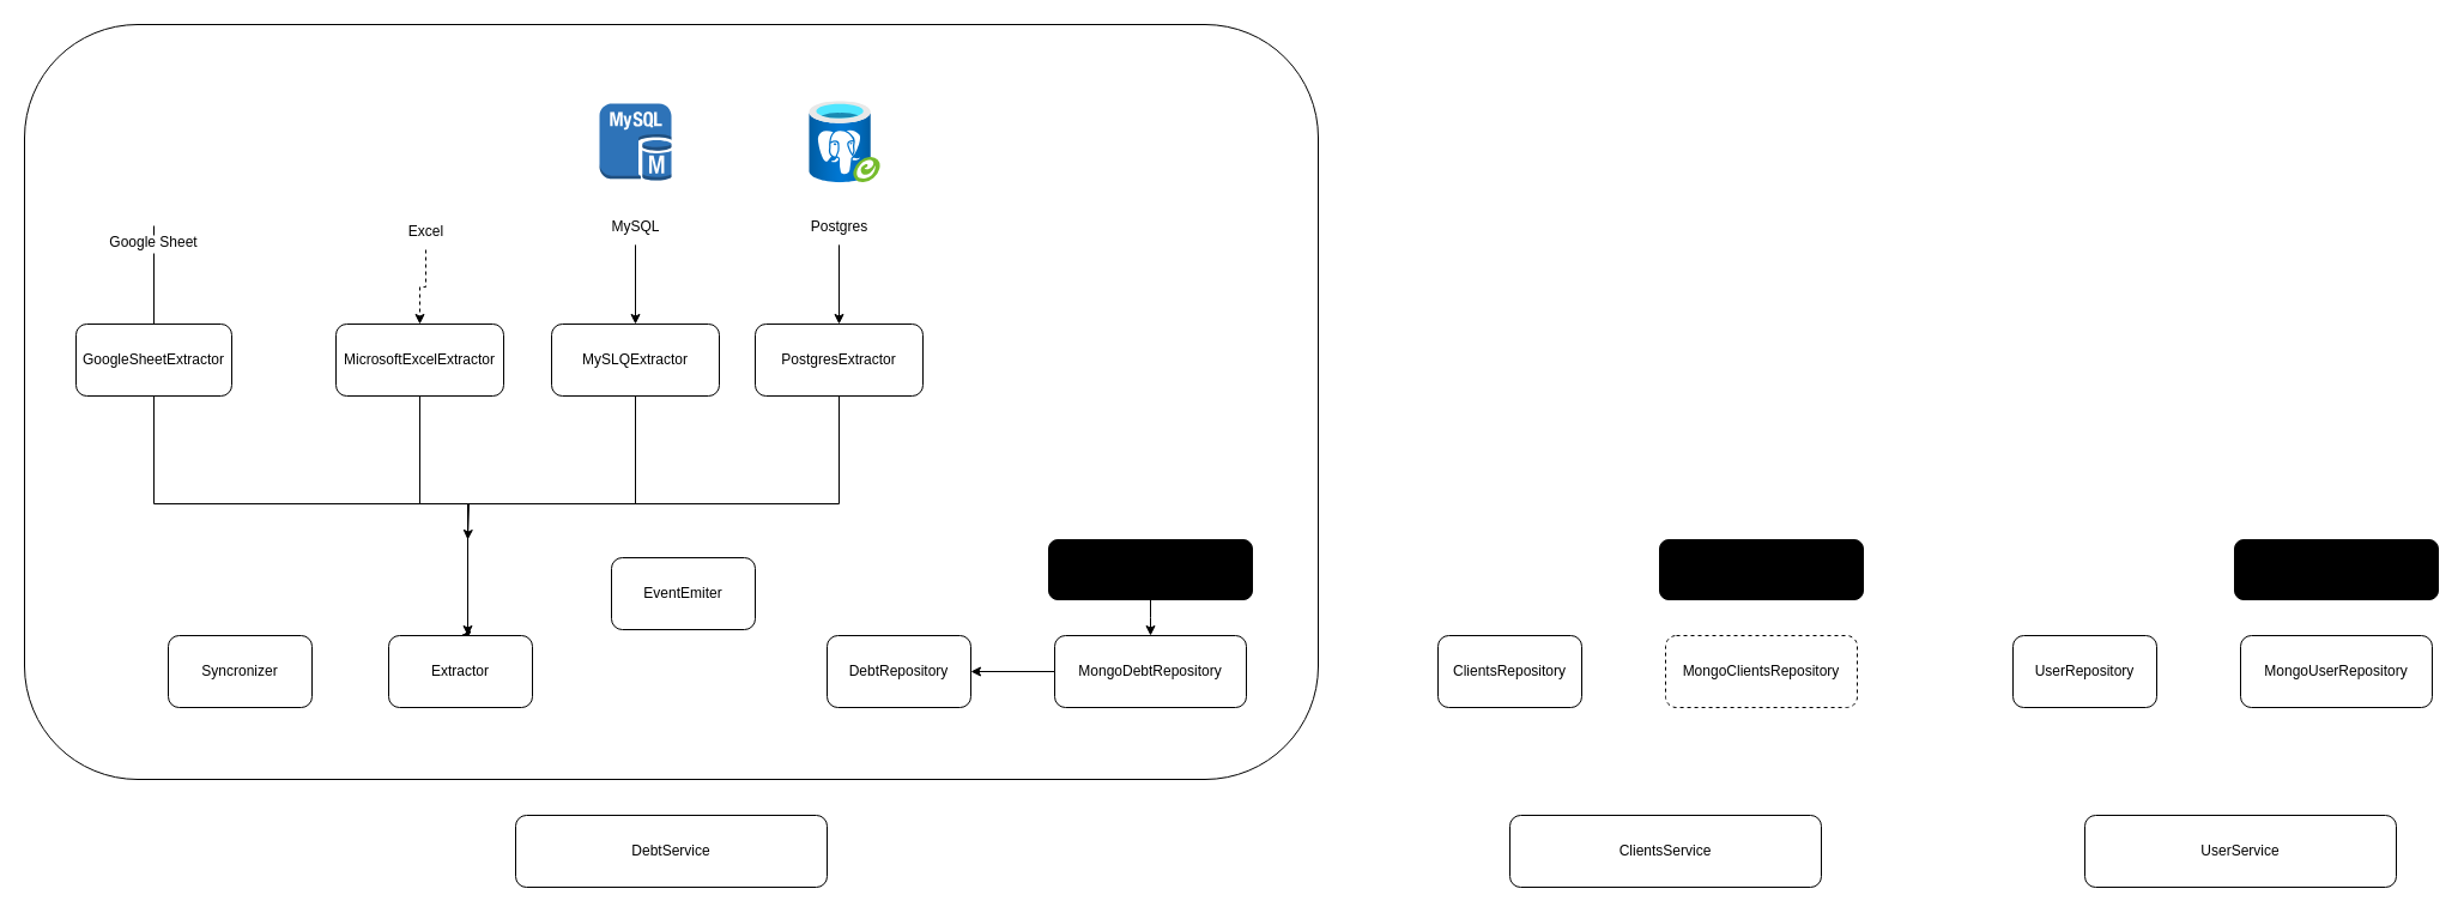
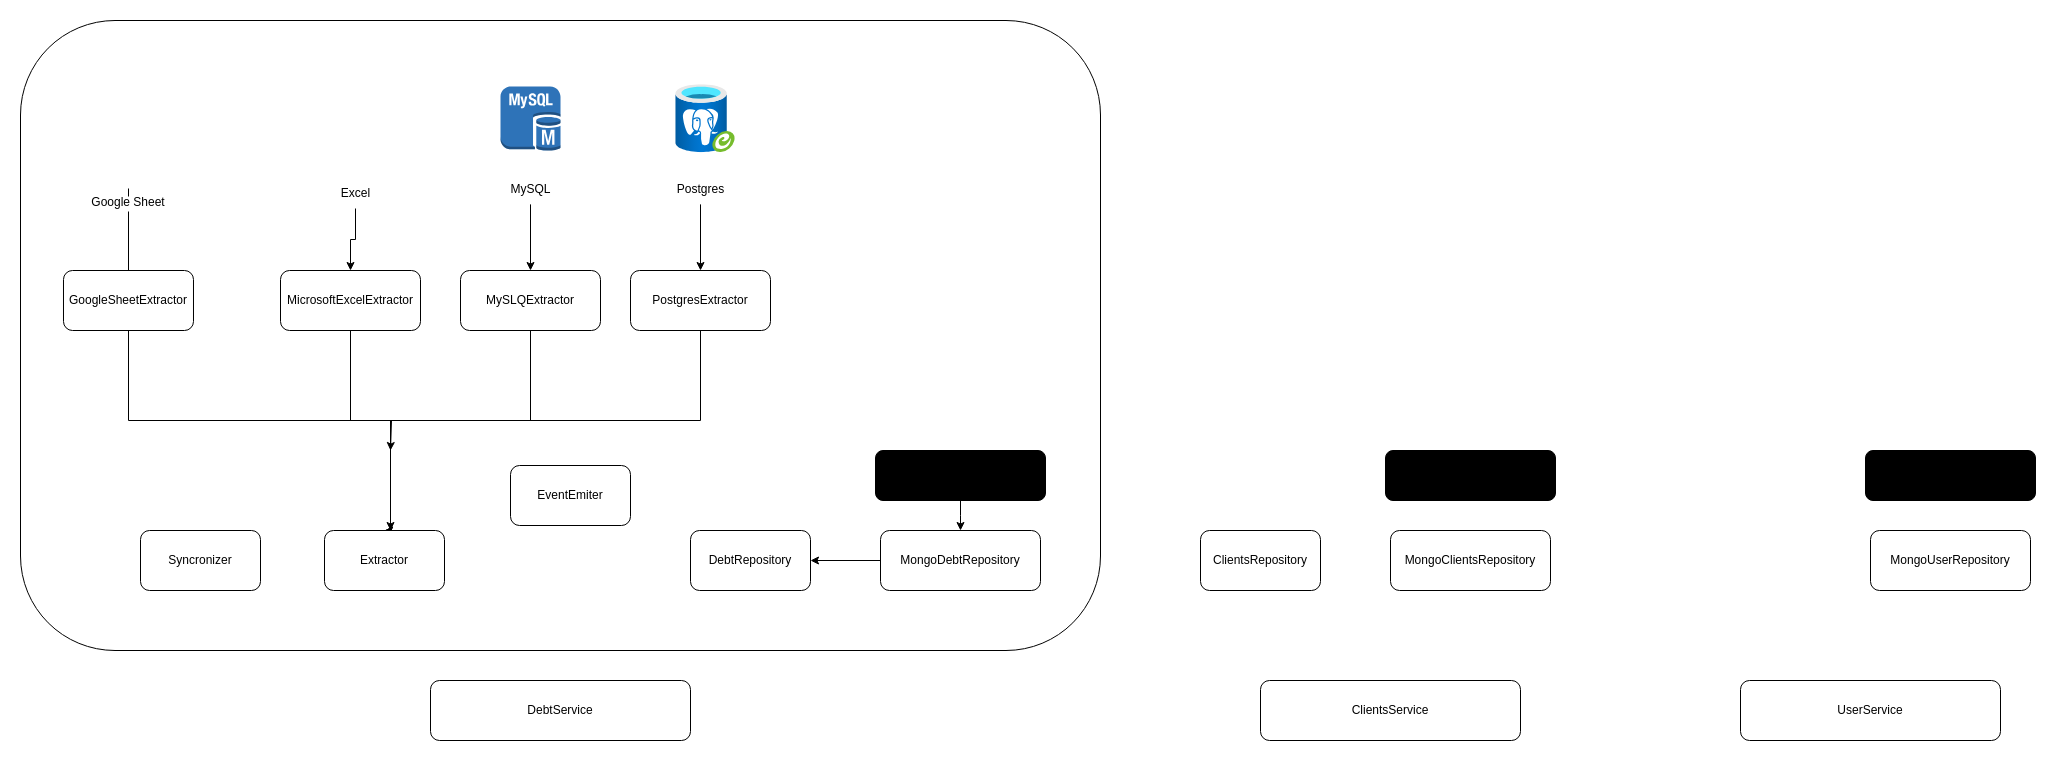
  <mxCell id="0" />
  <mxCell id="1" parent="0" />
  <mxCell id="2" value="" style="rounded=1;whiteSpace=wrap;html=1;" vertex="1" parent="1"><mxGeometry x="20" y="20" width="1080" height="630" as="geometry" /></mxCell>
  <mxCell id="3" value="" style="edgeStyle=orthogonalEdgeStyle;rounded=0;orthogonalLoop=1;jettySize=auto;html=1;endArrow=none;" edge="1" parent="1" source="4" target="9"><mxGeometry relative="1" as="geometry" /></mxCell>
  <mxCell id="4" value="Google Sheet" style="shape=image;verticalLabelPosition=bottom;labelBackgroundColor=default;verticalAlign=top;aspect=fixed;imageAspect=0;image=https://res-academy.cache.wpscdn.com/images/seo_posts/20230913/b9788edc42ea71aad4959f1222b27b34.png;" vertex="1" parent="1"><mxGeometry x="70" y="82" width="115.99" height="106" as="geometry" /></mxCell>
  <mxCell id="5" value="" style="group" vertex="1" connectable="0" parent="1"><mxGeometry x="280" y="40" width="128" height="168" as="geometry" /></mxCell>
  <mxCell id="6" value="" style="shape=image;html=1;verticalAlign=top;verticalLabelPosition=bottom;labelBackgroundColor=#ffffff;imageAspect=0;aspect=fixed;image=https://cdn3.iconfinder.com/data/icons/document-icons-2/30/647702-excel-128.png" vertex="1" parent="5"><mxGeometry width="128" height="128" as="geometry" /></mxCell>
  <mxCell id="7" value="Excel" style="text;html=1;align=center;verticalAlign=middle;resizable=0;points=[];autosize=1;strokeColor=none;fillColor=none;" vertex="1" parent="5"><mxGeometry x="50" y="138" width="50" height="30" as="geometry" /></mxCell>
  <mxCell id="8" style="edgeStyle=orthogonalEdgeStyle;rounded=0;orthogonalLoop=1;jettySize=auto;html=1;entryX=0.5;entryY=0;entryDx=0;entryDy=0;" edge="1" parent="1" source="9" target="25"><mxGeometry relative="1" as="geometry"><Array as="points"><mxPoint x="128" y="420" /><mxPoint x="390" y="420" /></Array></mxGeometry></mxCell>
  <mxCell id="9" value="GoogleSheetExtractor" style="rounded=1;whiteSpace=wrap;html=1;" vertex="1" parent="1"><mxGeometry x="62.99" y="270" width="130" height="60" as="geometry" /></mxCell>
  <mxCell id="10" style="edgeStyle=orthogonalEdgeStyle;rounded=0;orthogonalLoop=1;jettySize=auto;html=1;" edge="1" parent="1" source="11" target="25"><mxGeometry relative="1" as="geometry"><Array as="points"><mxPoint x="350" y="420" /><mxPoint x="390" y="420" /></Array></mxGeometry></mxCell>
  <mxCell id="11" value="MicrosoftExcelExtractor" style="rounded=1;whiteSpace=wrap;html=1;" vertex="1" parent="1"><mxGeometry x="280" y="270" width="140" height="60" as="geometry" /></mxCell>
  <mxCell id="12" style="edgeStyle=orthogonalEdgeStyle;rounded=0;orthogonalLoop=1;jettySize=auto;html=1;entryX=0.5;entryY=0;entryDx=0;entryDy=0;" edge="1" parent="1" source="13" target="25"><mxGeometry relative="1" as="geometry"><Array as="points"><mxPoint x="530" y="420" /><mxPoint x="390" y="420" /></Array></mxGeometry></mxCell>
  <mxCell id="13" value="MySLQExtractor" style="rounded=1;whiteSpace=wrap;html=1;" vertex="1" parent="1"><mxGeometry x="460" y="270" width="140" height="60" as="geometry" /></mxCell>
  <mxCell id="14" style="edgeStyle=orthogonalEdgeStyle;rounded=0;orthogonalLoop=1;jettySize=auto;html=1;" edge="1" parent="1" source="15"><mxGeometry relative="1" as="geometry"><mxPoint x="390" y="450" as="targetPoint" /><Array as="points"><mxPoint x="700" y="420" /><mxPoint x="391" y="420" /><mxPoint x="391" y="450" /></Array></mxGeometry></mxCell>
  <mxCell id="15" value="PostgresExtractor" style="rounded=1;whiteSpace=wrap;html=1;" vertex="1" parent="1"><mxGeometry x="630" y="270" width="140" height="60" as="geometry" /></mxCell>
  <mxCell id="16" value="" style="group" vertex="1" connectable="0" parent="1"><mxGeometry x="500" y="85.88" width="60" height="118" as="geometry" /></mxCell>
  <mxCell id="17" value="" style="outlineConnect=0;dashed=0;verticalLabelPosition=bottom;verticalAlign=top;align=center;html=1;shape=mxgraph.aws3.mysql_db_instance;fillColor=#2E73B8;gradientColor=none;" vertex="1" parent="16"><mxGeometry width="60" height="64.5" as="geometry" /></mxCell>
  <mxCell id="18" value="MySQL" style="text;html=1;align=center;verticalAlign=middle;resizable=0;points=[];autosize=1;strokeColor=none;fillColor=none;" vertex="1" parent="16"><mxGeometry y="88" width="60" height="30" as="geometry" /></mxCell>
  <mxCell id="19" value="" style="group" vertex="1" connectable="0" parent="1"><mxGeometry x="665" y="84.13" width="70" height="119.75" as="geometry" /></mxCell>
  <mxCell id="20" value="" style="image;aspect=fixed;html=1;points=[];align=center;fontSize=12;image=img/lib/azure2/databases/Azure_Database_PostgreSQL_Server_Group.svg;" vertex="1" parent="19"><mxGeometry x="10" width="60" height="68" as="geometry" /></mxCell>
  <mxCell id="21" value="Postgres" style="text;html=1;align=center;verticalAlign=middle;resizable=0;points=[];autosize=1;strokeColor=none;fillColor=none;" vertex="1" parent="19"><mxGeometry y="89.75" width="70" height="30" as="geometry" /></mxCell>
  <mxCell id="22" value="" style="edgeStyle=orthogonalEdgeStyle;rounded=0;orthogonalLoop=1;jettySize=auto;html=1;" edge="1" parent="1" source="21" target="15"><mxGeometry relative="1" as="geometry" /></mxCell>
  <mxCell id="23" value="" style="edgeStyle=orthogonalEdgeStyle;rounded=0;orthogonalLoop=1;jettySize=auto;html=1;" edge="1" parent="1" source="18" target="13"><mxGeometry relative="1" as="geometry" /></mxCell>
- <mxCell id="24" value="" style="edgeStyle=orthogonalEdgeStyle;rounded=0;orthogonalLoop=1;jettySize=auto;html=1;dashed=1;" edge="1" parent="1" source="7" target="11"><mxGeometry relative="1" as="geometry" /></mxCell>
+ <mxCell id="24" value="" style="edgeStyle=orthogonalEdgeStyle;rounded=0;orthogonalLoop=1;jettySize=auto;html=1;" edge="1" parent="1" source="7" target="11"><mxGeometry relative="1" as="geometry" /></mxCell>
  <mxCell id="25" value="Extractor" style="rounded=1;whiteSpace=wrap;html=1;" vertex="1" parent="1"><mxGeometry x="324" y="530" width="120" height="60" as="geometry" /></mxCell>
  <mxCell id="26" value="Syncronizer" style="rounded=1;whiteSpace=wrap;html=1;" vertex="1" parent="1"><mxGeometry x="140" y="530" width="120" height="60" as="geometry" /></mxCell>
  <mxCell id="27" value="EventEmiter" style="rounded=1;whiteSpace=wrap;html=1;" vertex="1" parent="1"><mxGeometry x="510" y="465" width="120" height="60" as="geometry" /></mxCell>
  <mxCell id="28" value="&lt;div&gt;DebtService&lt;/div&gt;" style="rounded=1;whiteSpace=wrap;html=1;rotation=0;" vertex="1" parent="1"><mxGeometry x="430" y="680" width="260" height="60" as="geometry" /></mxCell>
  <mxCell id="29" value="DebtRepository" style="rounded=1;whiteSpace=wrap;html=1;" vertex="1" parent="1"><mxGeometry x="690" y="530" width="120" height="60" as="geometry" /></mxCell>
  <mxCell id="30" style="edgeStyle=orthogonalEdgeStyle;rounded=0;orthogonalLoop=1;jettySize=auto;html=1;entryX=1;entryY=0.5;entryDx=0;entryDy=0;" edge="1" parent="1" source="31" target="29"><mxGeometry relative="1" as="geometry" /></mxCell>
  <mxCell id="31" value="MongoDebtRepository" style="rounded=1;whiteSpace=wrap;html=1;" vertex="1" parent="1"><mxGeometry x="880" y="530" width="160" height="60" as="geometry" /></mxCell>
  <mxCell id="32" value="" style="group" vertex="1" connectable="0" parent="1"><mxGeometry x="875" y="450" width="170" height="50" as="geometry" /></mxCell>
  <mxCell id="33" value="" style="rounded=1;whiteSpace=wrap;html=1;fillColor=#000000;" vertex="1" parent="32"><mxGeometry width="170" height="50" as="geometry" /></mxCell>
  <mxCell id="34" value="" style="shape=image;verticalLabelPosition=bottom;labelBackgroundColor=default;verticalAlign=top;aspect=fixed;imageAspect=0;image=https://www.helenjoscott.com/wp-content/uploads/2022/01/mongodb_standard.png;" vertex="1" parent="32"><mxGeometry x="8.534" y="2.857" width="152.932" height="42.16" as="geometry" /></mxCell>
  <mxCell id="35" value="" style="edgeStyle=orthogonalEdgeStyle;rounded=0;orthogonalLoop=1;jettySize=auto;html=1;" edge="1" parent="1" source="34" target="31"><mxGeometry relative="1" as="geometry" /></mxCell>
  <mxCell id="36" value="ClientsRepository" style="rounded=1;whiteSpace=wrap;html=1;" vertex="1" parent="1"><mxGeometry x="1200" y="530" width="120" height="60" as="geometry" /></mxCell>
- <mxCell id="37" value="MongoClientsRepository" style="rounded=1;whiteSpace=wrap;html=1;dashed=1;" vertex="1" parent="1"><mxGeometry x="1390" y="530" width="160" height="60" as="geometry" /></mxCell>
+ <mxCell id="37" value="MongoClientsRepository" style="rounded=1;whiteSpace=wrap;html=1;" vertex="1" parent="1"><mxGeometry x="1390" y="530" width="160" height="60" as="geometry" /></mxCell>
  <mxCell id="38" value="" style="group" vertex="1" connectable="0" parent="1"><mxGeometry x="1385" y="450" width="170" height="50" as="geometry" /></mxCell>
  <mxCell id="39" value="" style="rounded=1;whiteSpace=wrap;html=1;fillColor=#000000;" vertex="1" parent="38"><mxGeometry width="170" height="50" as="geometry" /></mxCell>
  <mxCell id="40" value="" style="shape=image;verticalLabelPosition=bottom;labelBackgroundColor=default;verticalAlign=top;aspect=fixed;imageAspect=0;image=https://www.helenjoscott.com/wp-content/uploads/2022/01/mongodb_standard.png;" vertex="1" parent="38"><mxGeometry x="8.534" y="2.857" width="152.932" height="42.16" as="geometry" /></mxCell>
  <mxCell id="41" value="&lt;div&gt;ClientsService&lt;/div&gt;" style="rounded=1;whiteSpace=wrap;html=1;rotation=0;" vertex="1" parent="1"><mxGeometry x="1260" y="680" width="260" height="60" as="geometry" /></mxCell>
- <mxCell id="42" value="UserRepository" style="rounded=1;whiteSpace=wrap;html=1;" vertex="1" parent="1"><mxGeometry x="1680" y="530" width="120" height="60" as="geometry" /></mxCell>
  <mxCell id="43" value="MongoUserRepository" style="rounded=1;whiteSpace=wrap;html=1;" vertex="1" parent="1"><mxGeometry x="1870" y="530" width="160" height="60" as="geometry" /></mxCell>
  <mxCell id="44" value="" style="group" vertex="1" connectable="0" parent="1"><mxGeometry x="1865" y="450" width="170" height="50" as="geometry" /></mxCell>
  <mxCell id="45" value="" style="rounded=1;whiteSpace=wrap;html=1;fillColor=#000000;" vertex="1" parent="44"><mxGeometry width="170" height="50" as="geometry" /></mxCell>
  <mxCell id="46" value="" style="shape=image;verticalLabelPosition=bottom;labelBackgroundColor=default;verticalAlign=top;aspect=fixed;imageAspect=0;image=https://www.helenjoscott.com/wp-content/uploads/2022/01/mongodb_standard.png;" vertex="1" parent="44"><mxGeometry x="8.534" y="2.857" width="152.932" height="42.16" as="geometry" /></mxCell>
  <mxCell id="47" value="&lt;div&gt;UserService&lt;/div&gt;" style="rounded=1;whiteSpace=wrap;html=1;rotation=0;" vertex="1" parent="1"><mxGeometry x="1740" y="680" width="260" height="60" as="geometry" /></mxCell>
